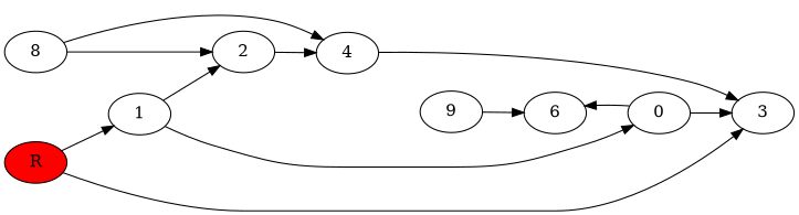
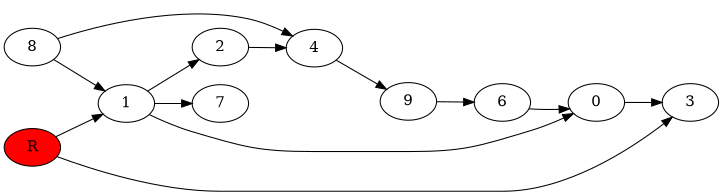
  digraph {
    rankdir=LR
    1
    2
    n3 [label=0]
+   7
    4
    3
    6
    9
    8
    R [fillcolor="#ff0000" style=filled]
    1 -> 2
    1 -> n3
+   1 -> 7
    2 -> 4
    n3 -> 3
-   n3 -> 6
-   4 -> 3
+   6 -> n3
+   4 -> 9
    9 -> 6
-   8 -> 2
+   8 -> 1
    8 -> 4
    R -> 1
    R -> 3
  }
